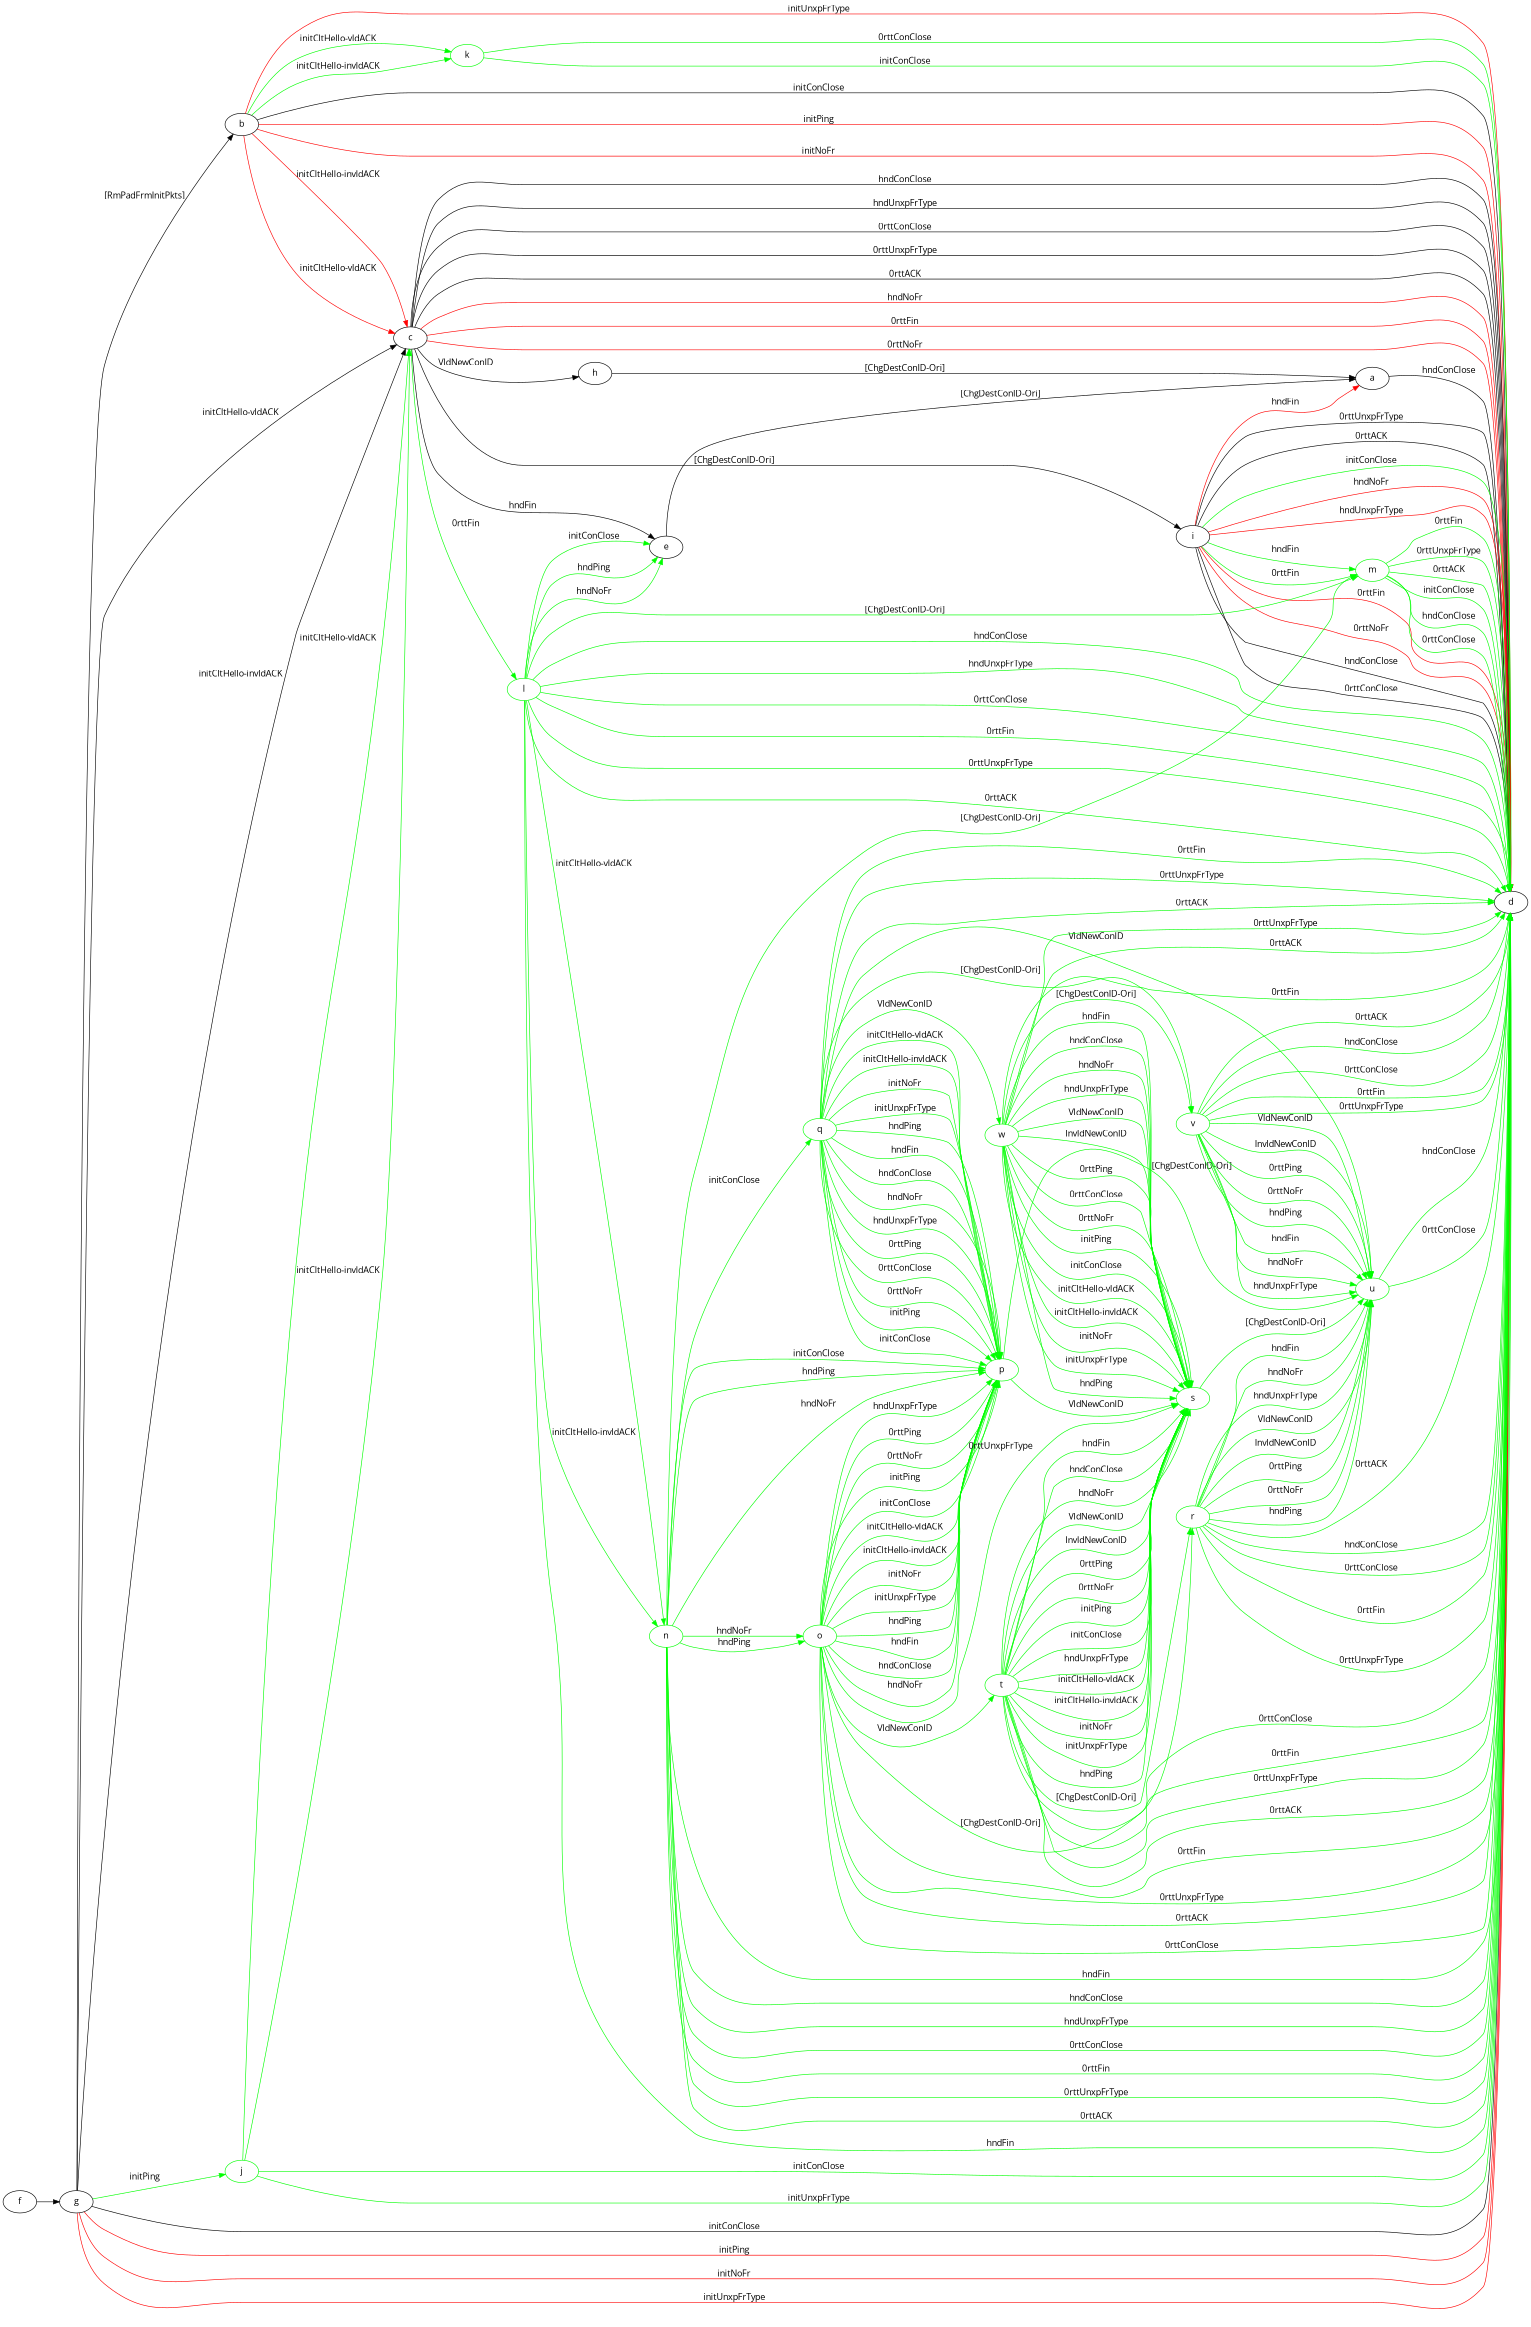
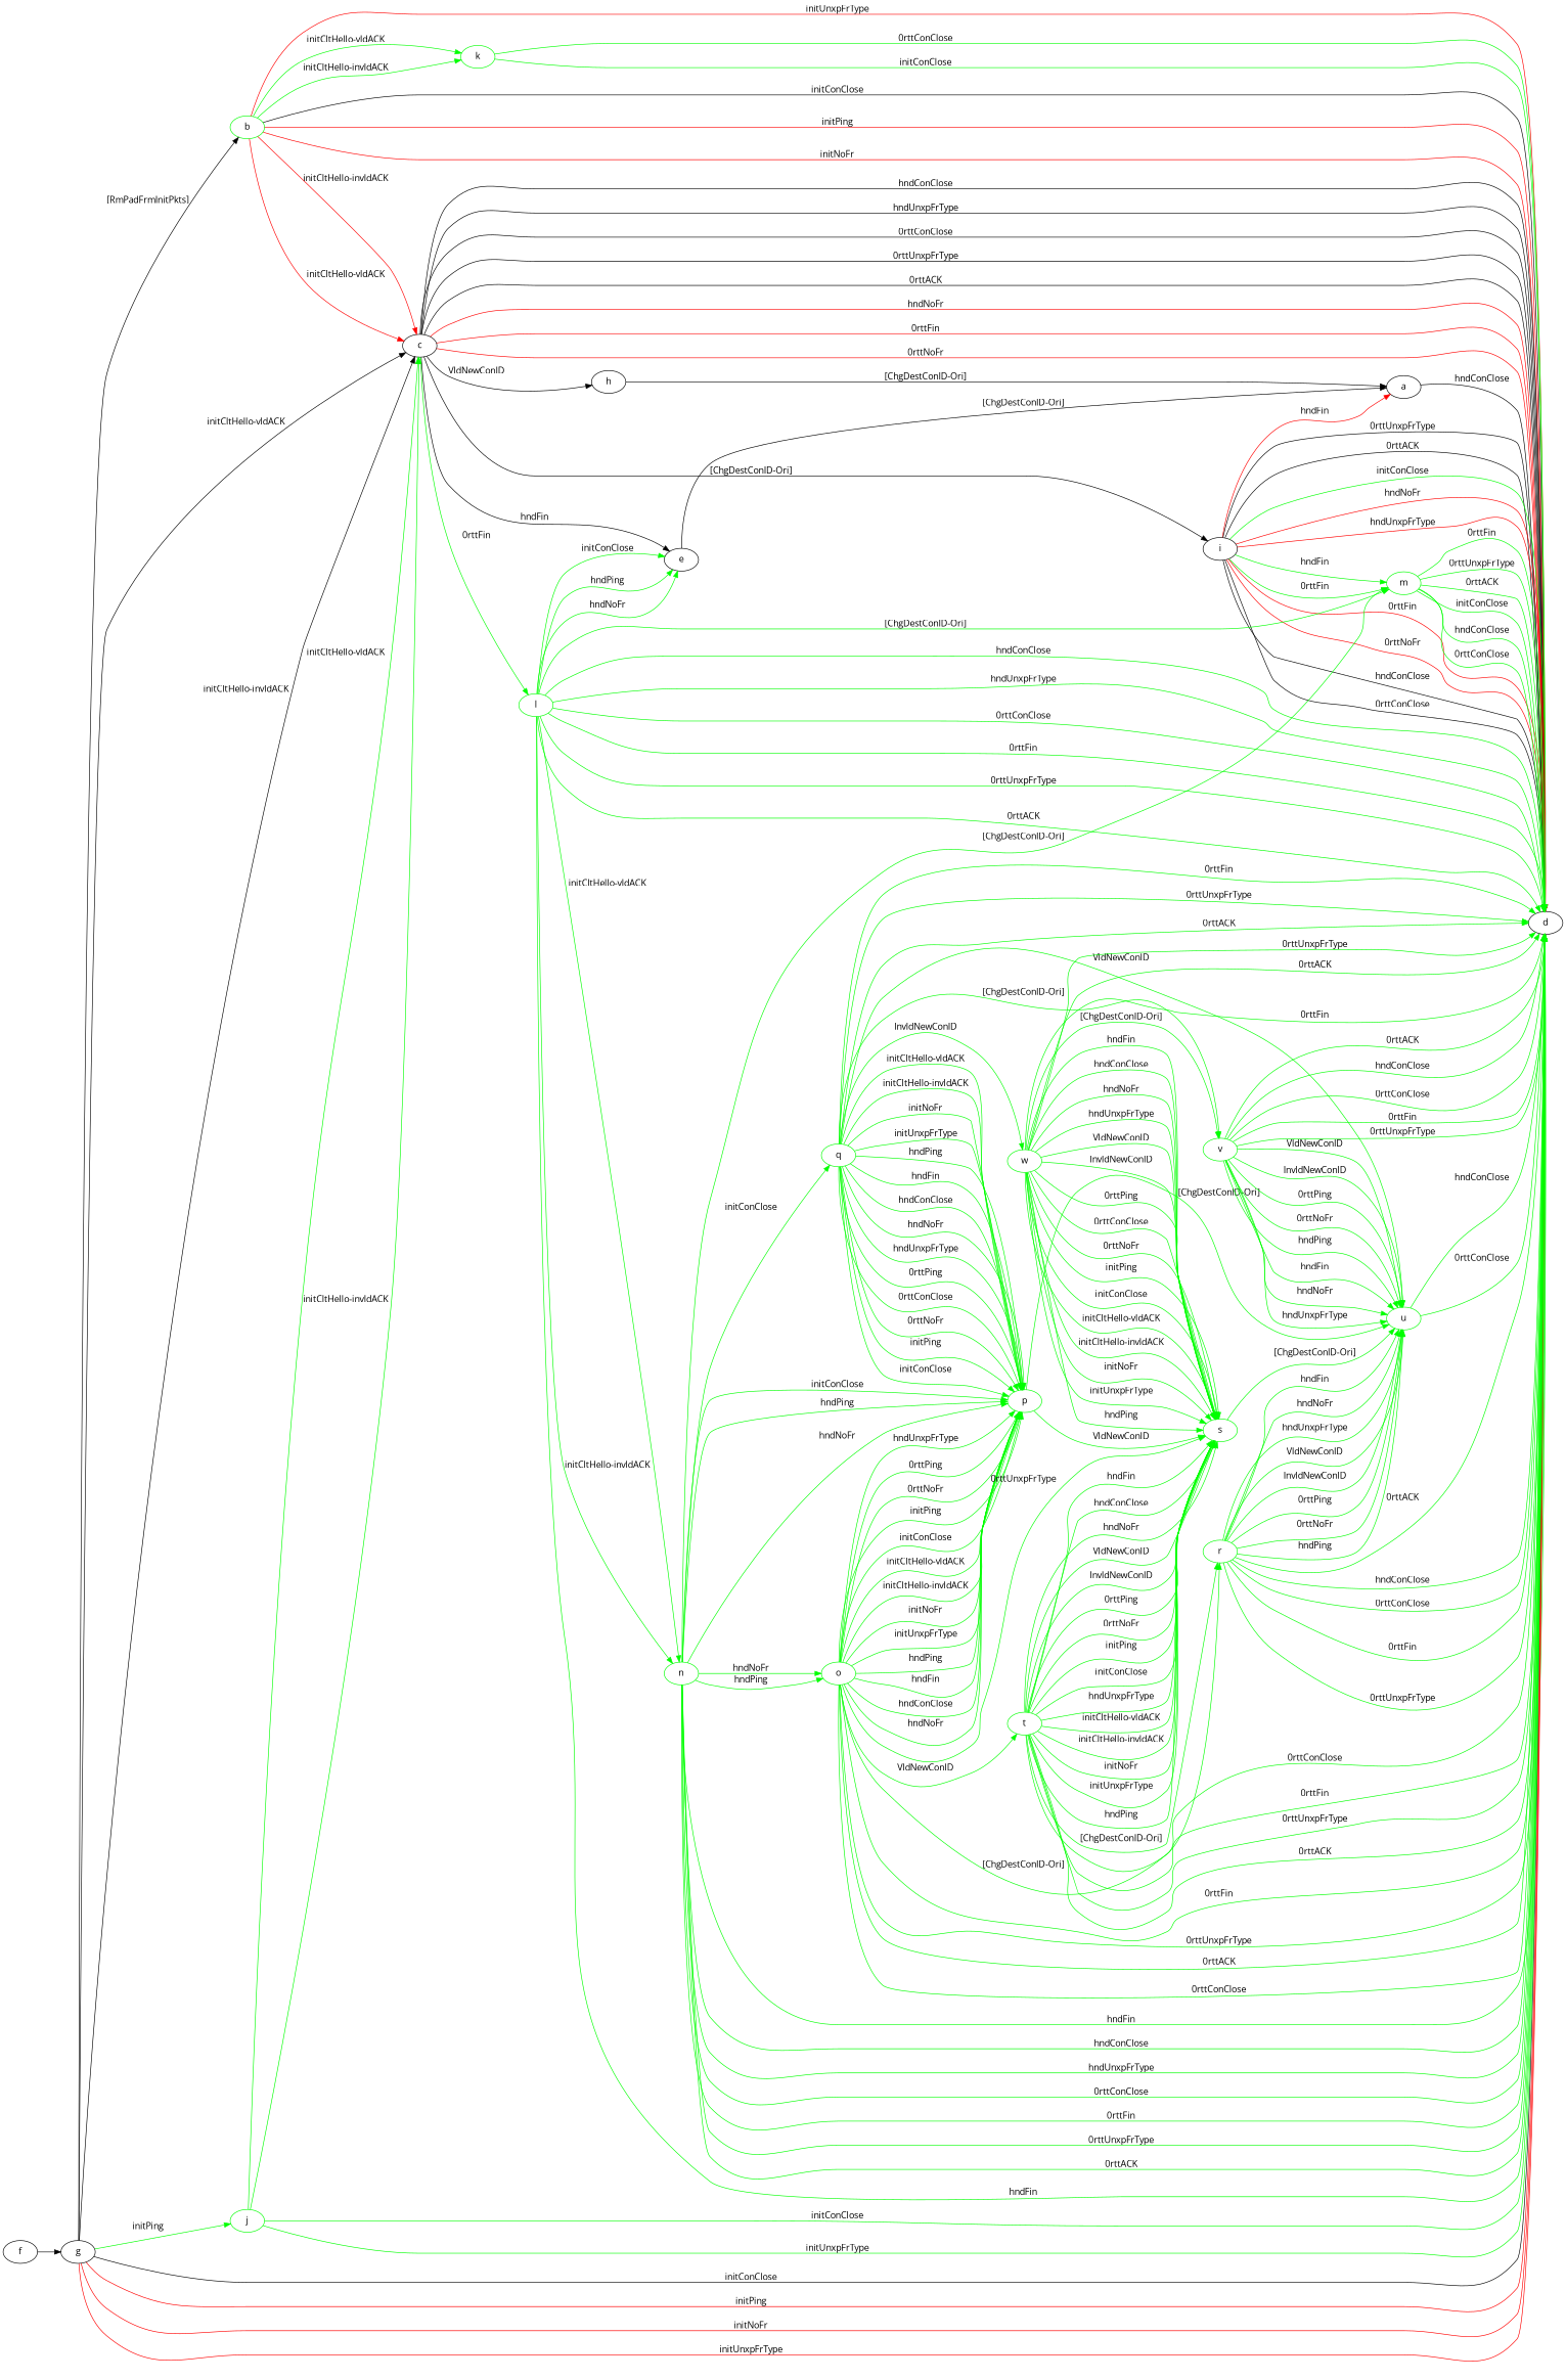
  digraph {
    fontname="Open Sans"
    rankdir=LR
    node [fontname="Open Sans" color=green]
    edge [fontname="Open Sans" color=green]
    a [color=""]
    d [color=""]
-   b [color=""]
+   b
    c [color=""]
    k
    e [color=""]
    i [color=""]
    l
    h [color=""]
    m
    n
    o
    p
    q
    f [color=""]
    g [color=""]
    j
    r
    s
    t
    u
    v
    w
    a -> d [label="hndConClose " color=""]
    b -> d [label="initConClose " color=""]
    b -> d [color=red label="initPing "]
    b -> d [color=red label="initNoFr "]
    b -> d [color=red label="initUnxpFrType "]
    b -> c [color=red label="initCltHello-vldACK "]
    b -> c [color=red label="initCltHello-invldACK "]
    b -> k [label="initCltHello-vldACK "]
    b -> k [label="initCltHello-invldACK "]
    c -> d [label="hndConClose " color=""]
    c -> d [label="hndUnxpFrType " color=""]
    c -> d [label="0rttConClose " color=""]
    c -> d [label="0rttUnxpFrType " color=""]
    c -> d [label="0rttACK " color=""]
    c -> d [color=red label="hndNoFr "]
    c -> d [color=red label="0rttFin "]
    c -> d [color=red label="0rttNoFr "]
    c -> e [label="hndFin " color=""]
    c -> i [label="[ChgDestConID-Ori] " color=""]
    c -> l [label="0rttFin "]
    c -> h [label="VldNewConID " color=""]
    k -> d [label="initConClose "]
    k -> d [label="0rttConClose "]
    e -> a [label="[ChgDestConID-Ori] " color=""]
    i -> a [color=red label="hndFin "]
    i -> d [label="hndConClose " color=""]
    i -> d [label="0rttConClose " color=""]
    i -> d [label="0rttUnxpFrType " color=""]
    i -> d [label="0rttACK " color=""]
    i -> d [label="initConClose "]
    i -> d [color=red label="hndNoFr "]
    i -> d [color=red label="hndUnxpFrType "]
    i -> d [color=red label="0rttFin "]
    i -> d [color=red label="0rttNoFr "]
    i -> m [label="hndFin "]
    i -> m [label="0rttFin "]
    l -> d [label="hndFin "]
    l -> d [label="hndConClose "]
    l -> d [label="hndUnxpFrType "]
    l -> d [label="0rttConClose "]
    l -> d [label="0rttFin "]
    l -> d [label="0rttUnxpFrType "]
    l -> d [label="0rttACK "]
    l -> e [label="initConClose "]
    l -> e [label="hndPing "]
    l -> e [label="hndNoFr "]
    l -> m [label="[ChgDestConID-Ori] "]
    l -> n [label="initCltHello-vldACK "]
    l -> n [label="initCltHello-invldACK "]
    h -> a [label="[ChgDestConID-Ori] " color=""]
    m -> d [label="initConClose "]
    m -> d [label="hndConClose "]
    m -> d [label="0rttConClose "]
    m -> d [label="0rttFin "]
    m -> d [label="0rttUnxpFrType "]
    m -> d [label="0rttACK "]
    n -> d [label="hndFin "]
    n -> d [label="hndConClose "]
    n -> d [label="hndUnxpFrType "]
    n -> d [label="0rttConClose "]
    n -> d [label="0rttFin "]
    n -> d [label="0rttUnxpFrType "]
    n -> d [label="0rttACK "]
    n -> m [label="[ChgDestConID-Ori] "]
    n -> o [label="hndPing "]
    n -> o [label="hndNoFr "]
    n -> p [label="initConClose "]
    n -> p [label="hndPing "]
    n -> p [label="hndNoFr "]
    n -> q [label="initConClose "]
    o -> d [label="0rttConClose "]
    o -> d [label="0rttFin "]
    o -> d [label="0rttUnxpFrType "]
    o -> d [label="0rttACK "]
    o -> p [label="initPing "]
    o -> p [label="initConClose "]
    o -> p [label="initCltHello-vldACK "]
    o -> p [label="initCltHello-invldACK "]
    o -> p [label="initNoFr "]
    o -> p [label="initUnxpFrType "]
    o -> p [label="hndPing "]
    o -> p [label="hndFin "]
    o -> p [label="hndConClose "]
    o -> p [label="hndNoFr "]
    o -> p [label="hndUnxpFrType "]
    o -> p [label="0rttPing "]
    o -> p [label="0rttNoFr "]
    o -> r [label="[ChgDestConID-Ori] "]
    o -> s [label="0rttUnxpFrType "]
    o -> t [label="VldNewConID "]
    p -> s [label="VldNewConID "]
    p -> u [label="[ChgDestConID-Ori] "]
    q -> d [label="0rttFin "]
    q -> d [label="0rttUnxpFrType "]
    q -> d [label="0rttACK "]
    q -> p [label="initPing "]
    q -> p [label="initConClose "]
    q -> p [label="initCltHello-vldACK "]
    q -> p [label="initCltHello-invldACK "]
    q -> p [label="initNoFr "]
    q -> p [label="initUnxpFrType "]
    q -> p [label="hndPing "]
    q -> p [label="hndFin "]
    q -> p [label="hndConClose "]
    q -> p [label="hndNoFr "]
    q -> p [label="hndUnxpFrType "]
    q -> p [label="0rttPing "]
    q -> p [label="0rttConClose "]
    q -> p [label="0rttNoFr "]
    q -> u [label="VldNewConID "]
    q -> v [label="[ChgDestConID-Ori] "]
-   q -> w [label="VldNewConID "]
+   q -> w [label="InvldNewConID "]
    f -> g [color=""]
    g -> d [label="initConClose " color=""]
    g -> d [color=red label="initPing "]
    g -> d [color=red label="initNoFr "]
    g -> d [color=red label="initUnxpFrType "]
    g -> b [label="[RmPadFrmInitPkts] " color=""]
    g -> c [label="initCltHello-vldACK " color=""]
    g -> c [label="initCltHello-invldACK " color=""]
    g -> j [label="initPing "]
    j -> d [label="initConClose "]
    j -> d [label="initUnxpFrType "]
    j -> c [label="initCltHello-vldACK "]
    j -> c [label="initCltHello-invldACK "]
    r -> d [label="hndConClose "]
    r -> d [label="0rttConClose "]
    r -> d [label="0rttFin "]
    r -> d [label="0rttUnxpFrType "]
    r -> d [label="0rttACK "]
    r -> u [label="hndPing "]
    r -> u [label="hndFin "]
    r -> u [label="hndNoFr "]
    r -> u [label="hndUnxpFrType "]
    r -> u [label="VldNewConID "]
    r -> u [label="InvldNewConID "]
    r -> u [label="0rttPing "]
    r -> u [label="0rttNoFr "]
    s -> u [label="[ChgDestConID-Ori] "]
    t -> d [label="0rttConClose "]
    t -> d [label="0rttFin "]
    t -> d [label="0rttUnxpFrType "]
    t -> d [label="0rttACK "]
    t -> r [label="[ChgDestConID-Ori] "]
    t -> s [label="initPing "]
    t -> s [label="initConClose "]
    t -> s [label="initCltHello-vldACK "]
    t -> s [label="initCltHello-invldACK "]
    t -> s [label="initNoFr "]
    t -> s [label="initUnxpFrType "]
    t -> s [label="hndPing "]
    t -> s [label="hndFin "]
    t -> s [label="hndConClose "]
    t -> s [label="hndNoFr "]
    t -> s [label="hndUnxpFrType "]
    t -> s [label="VldNewConID "]
    t -> s [label="InvldNewConID "]
    t -> s [label="0rttPing "]
    t -> s [label="0rttNoFr "]
    u -> d [label="hndConClose "]
    u -> d [label="0rttConClose "]
    v -> d [label="hndConClose "]
    v -> d [label="0rttConClose "]
    v -> d [label="0rttFin "]
    v -> d [label="0rttUnxpFrType "]
    v -> d [label="0rttACK "]
    v -> u [label="hndPing "]
    v -> u [label="hndFin "]
    v -> u [label="hndNoFr "]
    v -> u [label="hndUnxpFrType "]
    v -> u [label="VldNewConID "]
    v -> u [label="InvldNewConID "]
    v -> u [label="0rttPing "]
    v -> u [label="0rttNoFr "]
    w -> d [label="0rttFin "]
    w -> d [label="0rttUnxpFrType "]
    w -> d [label="0rttACK "]
    w -> s [label="initPing "]
    w -> s [label="initConClose "]
    w -> s [label="initCltHello-vldACK "]
    w -> s [label="initCltHello-invldACK "]
    w -> s [label="initNoFr "]
    w -> s [label="initUnxpFrType "]
    w -> s [label="hndPing "]
    w -> s [label="hndFin "]
    w -> s [label="hndConClose "]
    w -> s [label="hndNoFr "]
    w -> s [label="hndUnxpFrType "]
    w -> s [label="VldNewConID "]
    w -> s [label="InvldNewConID "]
    w -> s [label="0rttPing "]
    w -> s [label="0rttConClose "]
    w -> s [label="0rttNoFr "]
    w -> v [label="[ChgDestConID-Ori] "]
  }
